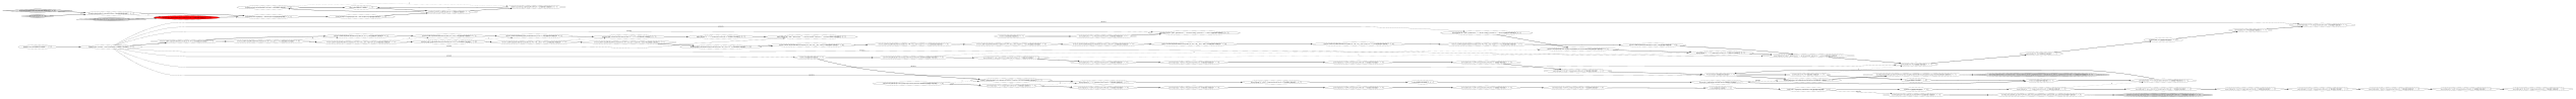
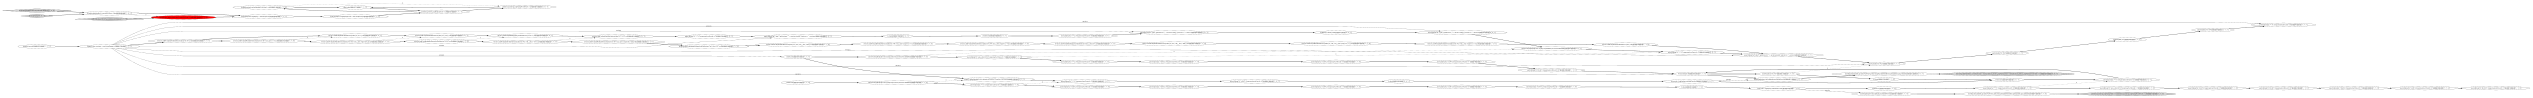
  digraph {
    fontname=Ubuntu
    rankdir=LR
    node [fillcolor=white fontname=Ubuntu shape=ellipse style=filled]
    edge [fontname=Ubuntu style=bold]
    n1 [label="assertJQ(req(\"q\",\"*:*\"),\"/response/numFound==3\")@@@34@@@['0', '0', '1']"]
    n2 [label="assertJQ(req(\"qt\",\"/get\",\"getVersions\",\"\" + versions.size()),\"/versions==\" + versions)@@@35@@@['1', '1', '1']"]
    n3 [label="assertU(adoc(\"id\",\"A2\"))@@@36@@@['1', '1', '1']"]
    n4 [label="h.close()@@@61@@@['1', '1', '0']"]
    n5 [label="int permits = logReplay.availablePermits()@@@62@@@['1', '1', '0']"]
    n6 [label="assertEquals(permits,logReplay.availablePermits())@@@72@@@['1', '1', '0']"]
    n7 [label="createCore()@@@63@@@['1', '1', '0']"]
    n8 [label="versions.addFirst(addAndGetVersion(sdoc(\"id\",\"A5\",\"val_i_dvo\",\"300\"),null))@@@31@@@['1', '1', '0']"]
    n9 [label="versions.addFirst(addAndGetVersion(sdoc(\"id\",\"A5\",\"val_i_dvo\",map(\"inc\",\"1\")),null))@@@32@@@['1', '1', '0']"]
    n10 [label="versions.addFirst(addAndGetVersion(sdoc(\"id\",\"A5\",\"val_i_dvo\",map(\"inc\",\"1\")),null))@@@33@@@['1', '1', '0']"]
    n11 [label="assertJQ(req(\"q\",\"id:A3\"),\"/response/numFound==0\")@@@67@@@['1', '1', '0']"]
    n12 [label="assertJQ(req(\"q\",\"id:A4\"),\"/response/numFound==1\")@@@68@@@['1', '1', '0']"]
    n13 [label="assertJQ(req(\"q\",\"id:A5\"),\"/response/numFound==0\")@@@69@@@['1', '1', '0']"]
    n14 [label="assertJQ(req(\"q\",\"id:A2\"),\"/response/numFound==0\")@@@45@@@['0', '0', '1']"]
    n15 [label="h.close()@@@46@@@['0', '0', '1']"]
    n16 [label="int permits = logReplay.availablePermits()@@@47@@@['0', '0', '1']"]
    n17 [label="assertJQ(req(\"q\",\"id:A5\"),\"/response/numFound==0\")@@@49@@@['1', '1', '0']"]
    n18 [label="Thread.sleep(100)@@@50@@@['1', '1', '1']"]
    n19 [label="assertEquals(permits,logReplay.availablePermits())@@@51@@@['0', '0', '1']"]
    n20 [label="assertU(adoc(\"id\",\"A10\"))@@@51@@@['1', '1', '0']"]
    n21 [label="assertU(adoc(\"id\",\"A3\"))@@@37@@@['1', '1', '1']"]
    n22 [label="assertU(delI(\"A2\"))@@@38@@@['1', '1', '1']"]
    n23 [label="assertU(adoc(\"id\",\"A4\"))@@@39@@@['1', '1', '1']"]
    n24 [label="Deque<Long> versions = new ArrayDeque<>()@@@19@@@['1', '1', '1']"]
    n25 [label="assertJQ(req(\"qt\",\"/get\",\"getVersions\",\"\" + versions.size()),\"/versions==\" + versions)@@@30@@@['0', '0', '1']"]
    n26 [label="assertJQ(req(\"q\",\"*:*\"),\"/response/numFound==3\")@@@40@@@['1', '1', '1']"]
    n27 [label="versions.addFirst(addAndGetVersion(sdoc(\"id\",\"A1\"),null))@@@20@@@['1', '1', '1']"]
    n28 [label="createCore()@@@42@@@['1', '1', '1']"]
    n29 [label="assertJQ(req(\"qt\",\"/get\",\"getVersions\",\"\" + versions.size()),\"/versions==\" + versions)@@@26@@@['0', '0', '1']"]
    n30 [label="assertJQ(req(\"qt\",\"/get\",\"getVersions\",\"\" + versions.size()),\"/versions==\" + versions)@@@32@@@['0', '0', '1']"]
+   n31 [label="logReplay.release(1000)@@@31@@@['0', '0', '1']"]
    n32 [label="versions.addFirst(addAndGetVersion(sdoc(\"id\",\"A2\",\"val_i_dvo\",\"1\"),null))@@@21@@@['1', '1', '0']"]
    n33 [label="versions.addFirst(addAndGetVersion(sdoc(\"id\",\"A11\"),null))@@@21@@@['0', '0', '1']"]
    n34 [label="assertTrue(logReplayFinish.tryAcquire(TIMEOUT,TimeUnit.SECONDS))@@@43@@@['0', '0', '1']"]
    n35 [label="assertTrue(logReplayFinish.tryAcquire(timeout,TimeUnit.SECONDS))@@@43@@@['1', '1', '0']"]
+   n36 [label="h.close()@@@27@@@['0', '0', '1']"]
    n37 [label="assertTrue(logReplayFinish.tryAcquire(TIMEOUT,TimeUnit.SECONDS))@@@33@@@['0', '0', '1']"]
    n38 [label="assertTrue(logReplayFinish.tryAcquire(timeout,TimeUnit.SECONDS))@@@54@@@['1', '1', '0']"]
    n39 [label="assertJQ(req(\"q\",\"*:*\"),\"/response/numFound==3\")@@@55@@@['1', '1', '0']"]
    n40 [label="assertJQ(req(\"q\",\"*:*\"),\"/response/numFound==5\")@@@44@@@['0', '0', '1']"]
    n41 [label="assertJQ(req(\"q\",\"id:A2\"),\"/response/numFound==0\")@@@56@@@['1', '1', '0']"]
    n42 [label="assertJQ(req(\"q\",\"id:A2\"),\"/response/numFound==0\")@@@66@@@['1', '1', '0']"]
    n43 [label="createCore()@@@48@@@['0', '0', '1']"]
    n44 [label="assertJQ(req(\"q\",\"*:*\"),\"/response/numFound==5\")@@@49@@@['0', '0', '1']"]
    n45 [label="UpdateLog.testing_logReplayFinishHook = null@@@16@@@['1', '1', '0']"]
    n46 [label="clearIndex()@@@17@@@['1', '1', '1']"]
    n47 [label="UpdateLog.testing_logReplayFinishHook = null@@@16@@@['0', '0', '1']"]
    n48 [label="UpdateLog.testing_logReplayHook = null@@@7@@@['1', '1', '1']"]
    n49 [fillcolor=lightgray label="{UpdateLog.testing_logReplayHook = nullUpdateLog.testing_logReplayFinishHook = null}@@@75@@@['1', '1', '0']"]
    n50 [label="versions.addFirst(addAndGetVersion(sdoc(\"id\",\"A3\",\"val_i_dvo\",\"101\"),null))@@@24@@@['1', '1', '0']"]
    n51 [label="versions.addFirst(addAndGetVersion(sdoc(\"id\",\"A13\"),null))@@@24@@@['0', '0', '1']"]
    n52 [label="versions.addFirst(addAndGetVersion(sdoc(\"id\",\"A3\",\"val_i_dvo\",map(\"set\",102)),null))@@@25@@@['1', '1', '0']"]
    n53 [label="assertJQ(req(\"q\",\"*:*\"),\"/response/numFound==0\")@@@25@@@['0', '0', '1']"]
    n54 [label="versions.addFirst(deleteByQueryAndGetVersion(\"val_i_dvo:102\",null))@@@26@@@['1', '1', '0']"]
    n55 [label="versions.addFirst(deleteAndGetVersion(\"A5\",null))@@@34@@@['1', '1', '0']"]
    n56 [label="assertJQ(req(\"q\",\"id:A3\"),\"/response/numFound==0\")@@@57@@@['1', '1', '0']"]
    n57 [label="assertJQ(req(\"q\",\"id:A4\"),\"/response/numFound==1\")@@@58@@@['1', '1', '0']"]
    n58 [label="assertJQ(req(\"q\",\"id:A5\"),\"/response/numFound==0\")@@@59@@@['1', '1', '0']"]
+   n59 [label="createCore()@@@53@@@['1', '1', '0']"]
    n60 [label="versions.addFirst(addAndGetVersion(sdoc(\"id\",\"A4\",\"val_i_dvo\",\"200\"),null))@@@27@@@['1', '1', '0']"]
    n61 [label="versions.addFirst(addAndGetVersion(sdoc(\"id\",\"A4\",\"val_i_dvo\",map(\"inc\",\"1\")),null))@@@28@@@['1', '1', '0']"]
    n62 [label="versions.addFirst(addAndGetVersion(sdoc(\"id\",\"A4\",\"val_i_dvo\",map(\"inc\",\"1\")),null))@@@29@@@['1', '1', '0']"]
    n63 [label="versions.addFirst(deleteByQueryAndGetVersion(\"id:A2\",null))@@@23@@@['1', '1', '0']"]
    n64 [label="versions.addFirst(deleteByQueryAndGetVersion(\"id:A11\",null))@@@23@@@['0', '0', '1']"]
    n65 [label="versions.addFirst(addAndGetVersion(sdoc(\"id\",\"A2\",\"val_i_dvo\",map(\"set\",2)),null))@@@22@@@['1', '1', '0']"]
    n66 [label="versions.addFirst(addAndGetVersion(sdoc(\"id\",\"A12\"),null))@@@22@@@['0', '0', '1']"]
    n67 [label="assertJQ(req(\"q\",\"val_i_dvo:202\"),\"/response/numFound==1\")@@@44@@@['1', '1', '0']"]
    n68 [label="assertJQ(req(\"q\",\"*:*\"),\"/response/numFound==2\")@@@45@@@['1', '1', '0']"]
    n69 [label="assertJQ(req(\"q\",\"id:A2\"),\"/response/numFound==0\")@@@46@@@['1', '1', '0']"]
    n70 [label="createCore()@@@28@@@['0', '0', '1']"]
    n71 [label="assertJQ(req(\"q\",\"*:*\"),\"/response/numFound==0\")@@@29@@@['0', '0', '1']"]
    n72 [fillcolor=red label="TestInjection.skipIndexWriterCommitOnClose = true@@@4@@@['0', '1', '0']"]
    n73 [label="final Semaphore logReplay = new Semaphore(0)@@@5@@@['1', '1', '1']"]
    n74 [label="final Semaphore logReplayFinish = new Semaphore(0)@@@6@@@['1', '1', '1']"]
    n75 [label="assertJQ(req(\"q\",\"id:A10\"),\"/response/numFound==1\")@@@60@@@['1', '1', '0']"]
    n76 [fillcolor=lightgray label="testLogReplayWithInPlaceUpdatesAndDeletes['1', '0', '0']" shape=diamond]
    n77 [label="DirectUpdateHandler2.commitOnClose = false@@@4@@@['1', '0', '1']"]
    n78 [label="assertJQ(req(\"q\",\"id:A3\"),\"/response/numFound==0\")@@@47@@@['1', '1', '0']"]
    n79 [label="assertJQ(req(\"q\",\"id:A4\"),\"/response/numFound==1\")@@@48@@@['1', '1', '0']"]
    n80 [label="versions.addFirst(deleteByQueryAndGetVersion(\"val_i_dvo:201\",null))@@@30@@@['1', '1', '0']"]
    n81 [label="assertEquals(UpdateLog.State.ACTIVE,h.getCore().getUpdateHandler().getUpdateLog().getState())@@@73@@@['1', '1', '0']"]
    n82 [label="assertJQ(req(\"q\",\"id:A10\"),\"/response/numFound==1\")@@@70@@@['1', '1', '0']"]
    n83 [label="assertEquals(UpdateLog.State.ACTIVE,h.getCore().getUpdateHandler().getUpdateLog().getState())@@@52@@@['0', '0', '1']"]
    n84 [label="assertJQ(req(\"q\",\"*:*\"),\"/response/numFound==3\")@@@64@@@['1', '1', '0']"]
    n85 [label="assertJQ(req(\"q\",\"val_i_dvo:202\"),\"/response/numFound==1\")@@@65@@@['1', '1', '0']"]
    n86 [fillcolor=lightgray label="{DirectUpdateHandler2.commitOnClose = trueUpdateLog.testing_logReplayHook = nullUpdateLog.testing_logReplayFinishHook = null}@@@54@@@['0', '0', '1']"]
    n87 [label="h.close()@@@52@@@['1', '1', '0']"]
    n88 [fillcolor=lightgray label="testLogReplay['0', '0', '1']" shape=diamond]
    n89 [label="assertU(commit())@@@18@@@['1', '1', '1']"]
    n90 [fillcolor=lightgray label="testLogReplayWithInPlaceUpdatesAndDeletes['0', '1', '0']" shape=diamond]
    n1 -> n2
    n2 -> n3
    n3 -> n21
    n4 -> n5
    n5 -> n6 [label=permits style=solid]
    n5 -> n7
    n6 -> n81
    n7 -> n84
    n8 -> n9
    n9 -> n10
    n10 -> n55
    n11 -> n12
    n12 -> n13
    n13 -> n82
    n14 -> n15
    n15 -> n16
    n16 -> n19 [label=permits style=solid]
    n16 -> n43
    n17 -> n18
    n18 -> n19
    n18 -> n20
    n19 -> n83
    n20 -> n3 [label=0 style=dashed]
    n20 -> n87
    n21 -> n22
    n22 -> n23
    n23 -> n26
    n24 -> n2 [label=versions style=solid]
    n24 -> n3 [label=versions style=solid]
    n24 -> n18 [label=versions style=solid]
    n24 -> n25 [label=versions style=solid]
    n24 -> n26 [label=versions style=solid]
    n24 -> n27
    n24 -> n28 [label=versions style=solid]
    n24 -> n29 [label=versions style=solid]
    n24 -> n30 [label=versions style=solid]
+   n25 -> n31
    n27 -> n32
    n27 -> n33
    n28 -> n34
    n28 -> n35
+   n29 -> n36
    n30 -> n37
+   n31 -> n30
    n32 -> n33 [label=0 style=dashed]
    n32 -> n65
    n33 -> n66
    n34 -> n40
    n35 -> n37 [label=0 style=dashed]
    n35 -> n67
+   n36 -> n70
    n37 -> n1
    n38 -> n34 [label=0 style=dashed]
    n38 -> n39
    n39 -> n40 [label=0 style=dashed]
    n39 -> n41
    n40 -> n14
    n41 -> n56
    n42 -> n11
    n43 -> n44
    n44 -> n18
    n45 -> n46
    n45 -> n47 [label=0 style=dashed]
    n46 -> n48
    n47 -> n46
    n48 -> n45
    n48 -> n47
    n50 -> n51 [label=0 style=dashed]
    n50 -> n52
    n51 -> n53
    n52 -> n54
    n53 -> n29
    n54 -> n60
    n55 -> n2
    n56 -> n57
    n57 -> n58
    n58 -> n75
+   n59 -> n38
    n60 -> n61
    n61 -> n62
    n62 -> n80
    n63 -> n50
    n63 -> n64 [label=0 style=dashed]
    n64 -> n51
    n65 -> n63
    n65 -> n66 [label=0 style=dashed]
    n66 -> n64
    n67 -> n1 [label=0 style=dashed]
    n67 -> n68
    n68 -> n69
    n69 -> n78
    n70 -> n71
    n71 -> n25
    n72 -> n73
    n73 -> n74
    n74 -> n48
    n75 -> n4
    n76 -> n77
    n77 -> n72 [label=0 style=dashed]
    n77 -> n73
    n78 -> n79
    n79 -> n17
    n80 -> n8
    n81 -> n49
    n83 -> n86
    n84 -> n44 [label=0 style=dashed]
    n84 -> n85
    n85 -> n42
    n87 -> n43
    n88 -> n77
    n89 -> n24
    n90 -> n72
  }
